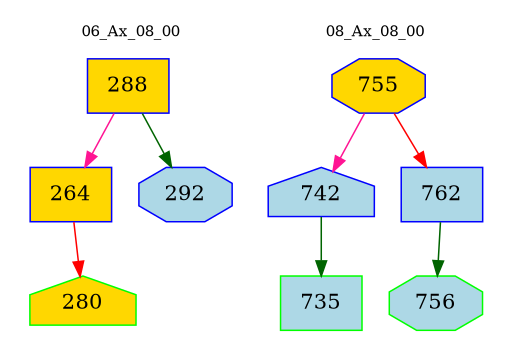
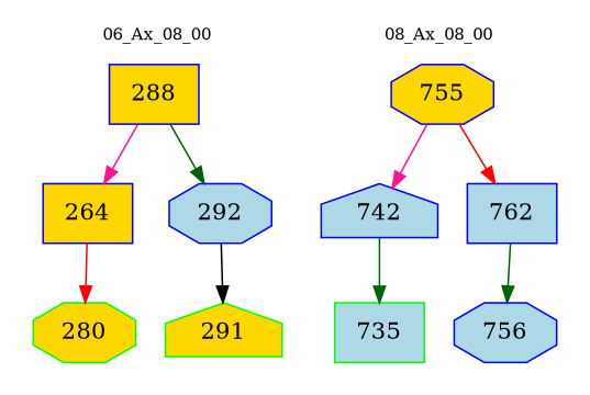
  digraph {
    node [color=blue fillcolor=gold shape=box style=filled]
    edge [color=darkgreen]
    n1 [label=288]
    n2 [label=264]
    n3 [fillcolor=lightblue label=292 shape=octagon]
-   n4 [color=green label=280 shape=house]
+   n4 [color=green label=280 shape=octagon]
+   n5 [color=green label=291 shape=house]
    n6 [label=755 shape=octagon]
    n7 [fillcolor=lightblue label=742 shape=house]
    n8 [fillcolor=lightblue label=762]
    n9 [color=green fillcolor=lightblue label=735]
-   n10 [color=green fillcolor=lightblue label=756 shape=octagon]
+   n10 [fillcolor=lightblue label=756 shape=octagon]
    subgraph cluster_1 {
      color=white
      fontsize=10
      label="06_Ax_08_00"
      n1
      n2
      n3
      n4
+     n5
    }
    subgraph cluster_2 {
      color=white
      fontsize=10
      label="08_Ax_08_00"
      n6
      n7
      n8
      n9
      n10
    }
    n1 -> n2 [color=deeppink]
    n1 -> n3
    n2 -> n4 [color=red]
+   n3 -> n5 [color=black]
    n6 -> n7 [color=deeppink]
    n6 -> n8 [color=red]
    n7 -> n9
    n8 -> n10
  }
